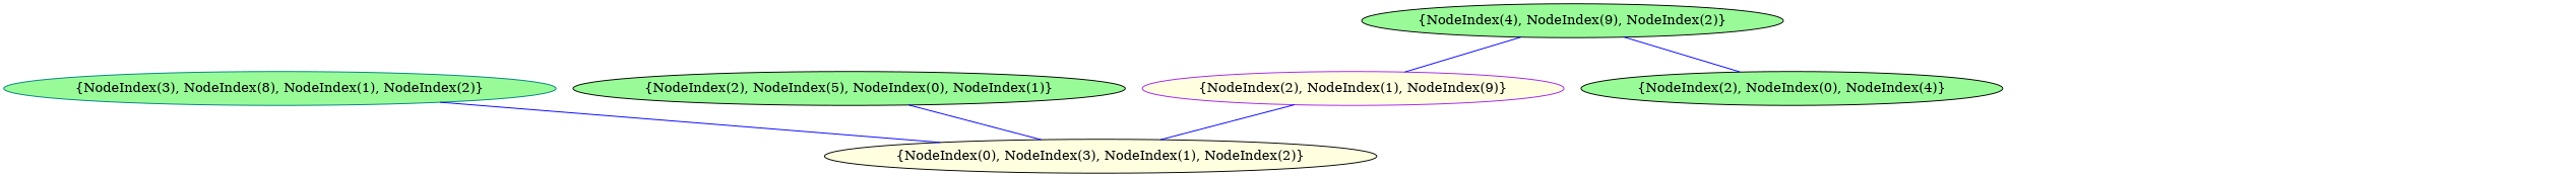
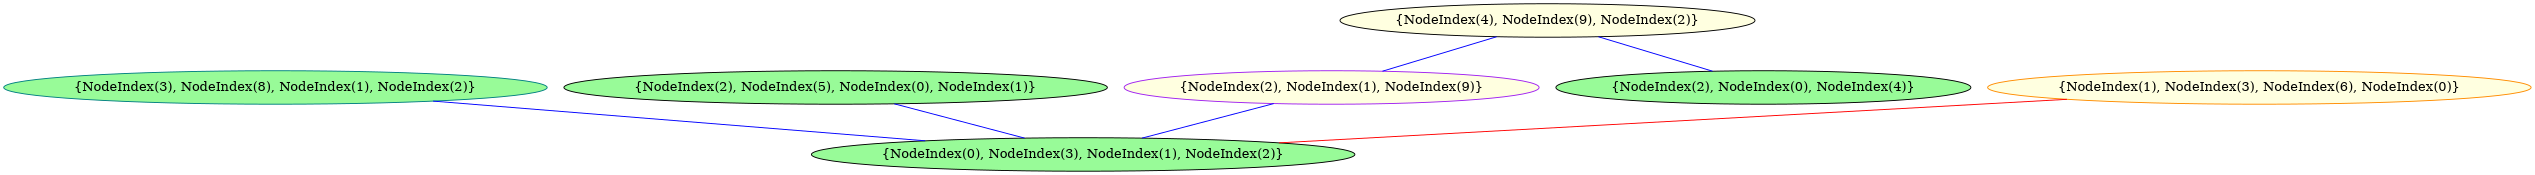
  graph {
    node [color=black fillcolor=lightyellow style=filled]
    edge [color=blue]
-   n1 [label="{NodeIndex(0), NodeIndex(3), NodeIndex(1), NodeIndex(2)}"]
+   n1 [fillcolor=palegreen label="{NodeIndex(0), NodeIndex(3), NodeIndex(1), NodeIndex(2)}"]
    n2 [color=teal fillcolor=palegreen label="{NodeIndex(3), NodeIndex(8), NodeIndex(1), NodeIndex(2)}"]
    n3 [fillcolor=palegreen label="{NodeIndex(2), NodeIndex(5), NodeIndex(0), NodeIndex(1)}"]
    n4 [color=purple label="{NodeIndex(2), NodeIndex(1), NodeIndex(9)}"]
+   n5 [color=darkorange label="{NodeIndex(1), NodeIndex(3), NodeIndex(6), NodeIndex(0)}"]
    n6 [fillcolor=palegreen label="{NodeIndex(2), NodeIndex(0), NodeIndex(4)}"]
-   n7 [fillcolor=palegreen label="{NodeIndex(4), NodeIndex(9), NodeIndex(2)}"]
+   n7 [label="{NodeIndex(4), NodeIndex(9), NodeIndex(2)}"]
    n2 -- n1
    n3 -- n1
    n4 -- n1
+   n5 -- n1 [color=red]
    n7 -- n4
    n7 -- n6
  }
